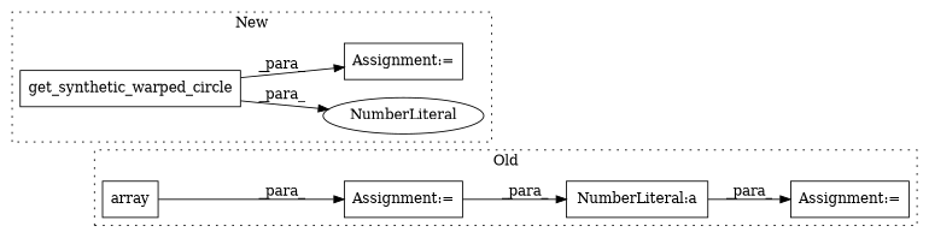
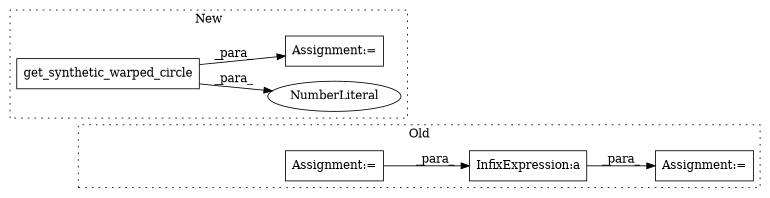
  digraph {
    rankdir=LR
    node [a=7 l=1 shape=box]
-   n1 [a=32 l="6,1" label=array s="18248,18278"]
-   n2 [a=27 l=3 label="NumberLiteral:a" s=18300]
+   n2 [a=27 l=3 label="InfixExpression:a" s=18300]
    n3 [label="Assignment:=" s=18241]
    n4 [label="Assignment:=" s=18291]
    n5 [a=32 l="28,1" label=get_synthetic_warped_circle s="19303,19333"]
    n6 [a=34 l=2 label=NumberLiteral s=19331 shape=ellipse]
    n7 [l=2 label="Assignment:=" s=19301]
    subgraph cluster_1 {
      label=Old
      style=dotted
-     n1
      n2
      n3
      n4
    }
    subgraph cluster_2 {
      label=New
      style=dotted
      n5
      n6
      n7
    }
-   n1 -> n3 [label=_para_]
    n2 -> n4 [label=_para_]
    n3 -> n2 [label=_para_]
    n5 -> n6 [label=_para_]
    n5 -> n7 [label=_para_]
  }
